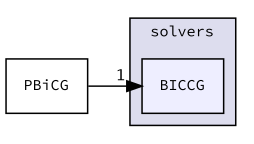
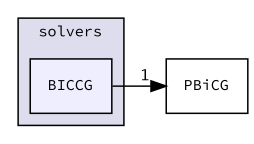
  digraph {
    compound=true
    rankdir=LR
    fontname="Source Code Pro"
    node [fontname="Source Code Pro" fontsize=10 shape=box]
    n1 [fillcolor="#eeeeff" label=BICCG pencolor=black style=filled]
    n2 [label=PBiCG]
    subgraph cluster_1 {
      bgcolor="#ddddee"
      fontsize=10
      label=solvers
      pencolor=black
      n1
    }
-   n2 -> n1 [headlabel=1 labeldistance=1.5 labelfontname=Helvetica labelfontsize=10 fontname="Source Code Pro"]
+   n1 -> n2 [headlabel=1 labeldistance=1.5 labelfontname=Helvetica labelfontsize=10 fontname="Source Code Pro"]
  }
